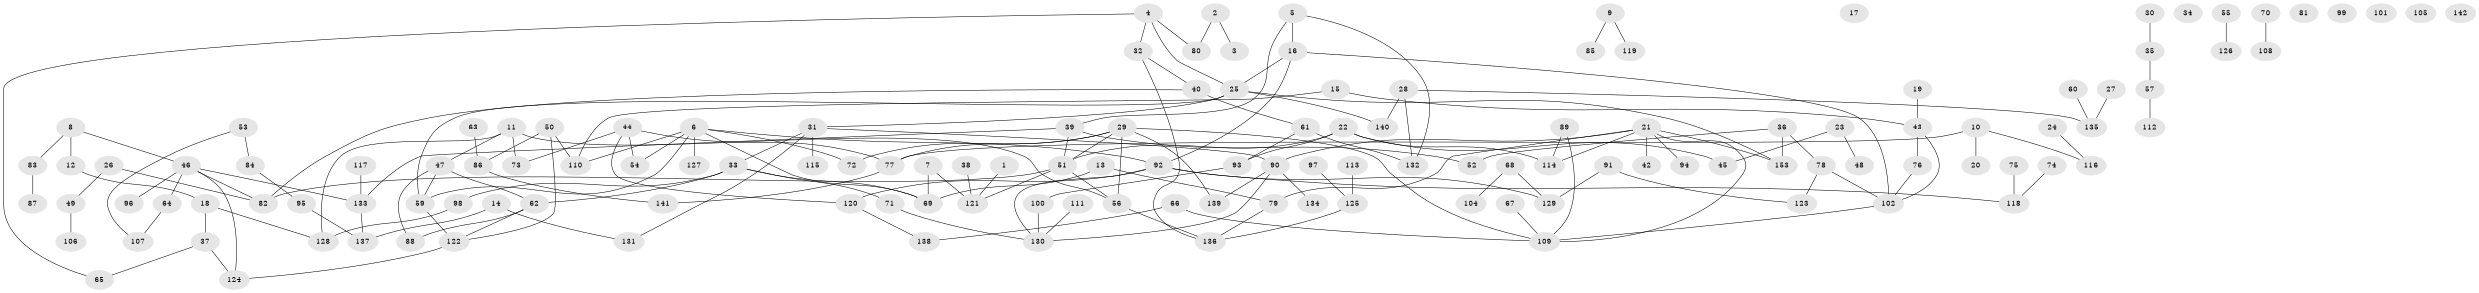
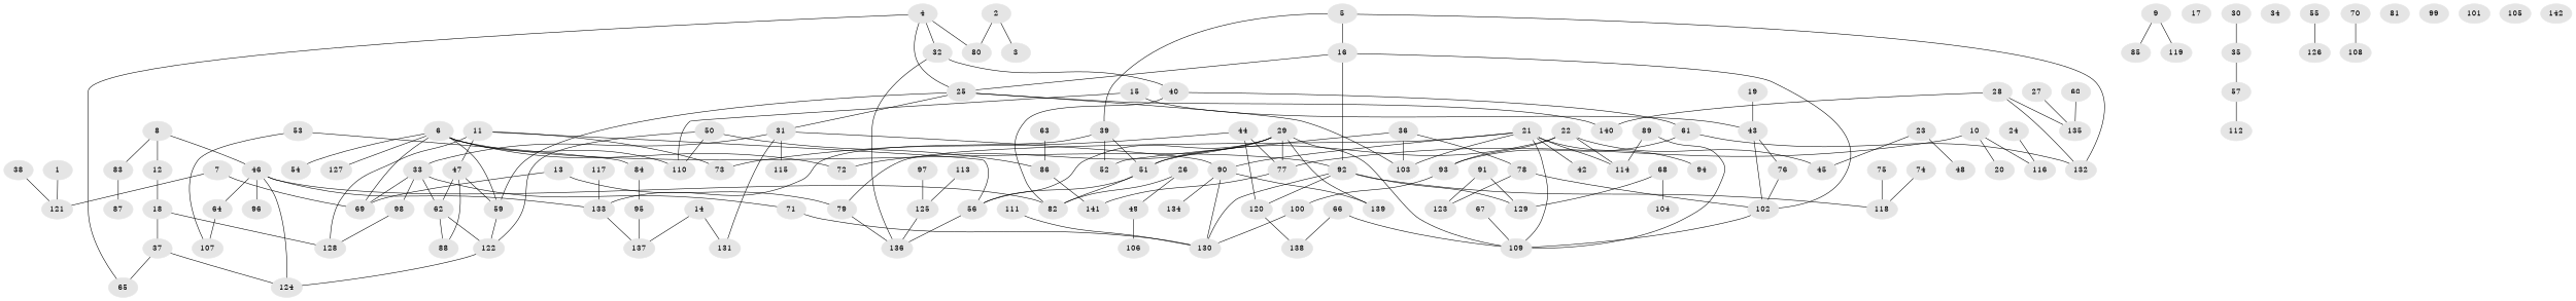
  graph {
    node [color=gray90 style=filled]
    1
    121
    2
    3
    80
    4
    25
    32
    65
    59
-   103 [label=153]
+   103
    31
    140
    40
    136
    5
    16
    39
    132
    92
    102
    51
    52
    133
    6
    54
    69
    72
    110
    127
    122
    120
    129
    130
    118
    7
    8
    12
    46
    83
    18
    82
    124
    64
    96
    87
    9
    85
    119
    10
    20
    77
    116
    141
    11
    47
    56
    73
    128
    62
    88
    37
    13
    79
    14
    131
    137
    15
    43
    76
    109
    17
    19
    38
    21
    42
    90
    94
    114
    139
    134
    22
    45
    93
    100
    23
    48
    24
    33
    115
    26
    49
    106
    27
    135
    28
    29
    30
    35
    57
    71
    98
    61
    34
    112
    36
    78
    123
    44
    138
    107
    50
    86
    53
    84
    95
    55
    126
    60
    63
    66
    67
    68
    104
    70
    108
    74
    75
    81
    89
    91
    97
    125
    99
    101
    105
    111
    113
    117
    142
    1 -- 121
    2 -- 3
    2 -- 80
    4 -- 80
    4 -- 25
    4 -- 32
    4 -- 65
    25 -- 59
    25 -- 103
    25 -- 31
    25 -- 140
    32 -- 40
    32 -- 136
    59 -- 122
    31 -- 131
    31 -- 90
    31 -- 33
    31 -- 115
    40 -- 82
    40 -- 61
    5 -- 16
    5 -- 39
    5 -- 132
    16 -- 25
    16 -- 92
    16 -- 102
    39 -- 51
    39 -- 52
    39 -- 133
    92 -- 120
    92 -- 129
    92 -- 130
    92 -- 118
    102 -- 109
-   51 -- 121
    51 -- 82
    51 -- 56
    133 -- 137
    6 -- 59
    6 -- 92
    6 -- 54
    6 -- 69
    6 -- 72
    6 -- 110
    6 -- 127
    122 -- 124
    120 -- 138
    7 -- 121
    7 -- 69
    8 -- 12
    8 -- 46
    8 -- 83
    12 -- 18
    46 -- 133
    46 -- 82
    46 -- 124
    46 -- 64
    46 -- 96
    83 -- 87
    18 -- 128
    18 -- 37
    64 -- 107
    9 -- 85
    9 -- 119
    10 -- 20
    10 -- 77
    10 -- 116
    77 -- 141
    11 -- 47
    11 -- 56
    11 -- 73
    11 -- 128
    47 -- 59
    47 -- 62
    47 -- 88
    56 -- 136
    62 -- 122
    62 -- 88
    37 -- 65
    37 -- 124
    13 -- 69
    13 -- 79
    79 -- 136
    14 -- 131
    14 -- 137
    15 -- 110
    15 -- 43
    43 -- 102
    43 -- 76
    76 -- 102
    19 -- 43
    38 -- 121
    21 -- 103
    21 -- 79
    21 -- 109
    21 -- 42
    21 -- 90
    21 -- 94
    21 -- 114
    90 -- 130
    90 -- 139
    90 -- 134
    22 -- 51
    22 -- 114
    22 -- 45
    22 -- 93
    93 -- 100
    100 -- 130
    23 -- 45
    23 -- 48
    24 -- 116
    33 -- 69
    33 -- 62
    33 -- 71
    33 -- 98
    26 -- 82
    26 -- 49
    49 -- 106
    27 -- 135
    28 -- 140
    28 -- 132
    28 -- 135
    29 -- 51
    29 -- 72
    29 -- 77
    29 -- 56
    29 -- 109
    29 -- 139
    30 -- 35
    35 -- 57
    57 -- 112
    71 -- 130
    98 -- 128
    61 -- 132
    61 -- 93
    36 -- 103
    36 -- 52
    36 -- 78
    78 -- 102
    78 -- 123
-   44 -- 54
    44 -- 120
    44 -- 77
    44 -- 73
    50 -- 110
    50 -- 122
    50 -- 86
    86 -- 141
    53 -- 107
    53 -- 84
    84 -- 95
    95 -- 137
    55 -- 126
    60 -- 135
    63 -- 86
    66 -- 109
    66 -- 138
    67 -- 109
    68 -- 129
    68 -- 104
    70 -- 108
    74 -- 118
    75 -- 118
    89 -- 109
    89 -- 114
    91 -- 129
    91 -- 123
    97 -- 125
    125 -- 136
    111 -- 130
    113 -- 125
    117 -- 133
  }
